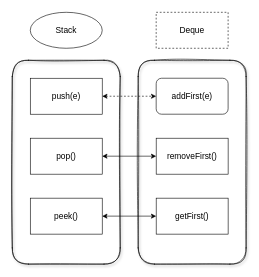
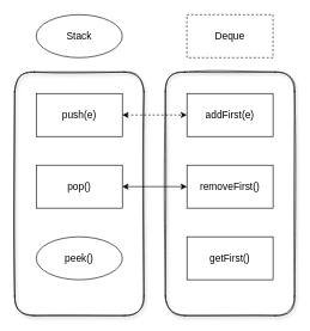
  <mxCell id="0" />
  <mxCell id="1" parent="0" />
  <mxCell id="2" value="" style="rounded=1;whiteSpace=wrap;html=1;fillColor=none;shadow=1;glass=1;sketch=1;fontSize=14;" parent="1" vertex="1"><mxGeometry x="230" y="100" width="180" height="340" as="geometry" /></mxCell>
  <mxCell id="3" value="" style="rounded=1;whiteSpace=wrap;html=1;fillColor=none;shadow=1;glass=1;sketch=1;fontSize=14;" parent="1" vertex="1"><mxGeometry x="20" y="100" width="180" height="340" as="geometry" /></mxCell>
  <mxCell id="4" value="Stack" style="ellipse;whiteSpace=wrap;html=1;fontSize=14;" parent="1" vertex="1"><mxGeometry x="50" y="20" width="120" height="60" as="geometry" /></mxCell>
  <mxCell id="5" value="Deque" style="rounded=0;whiteSpace=wrap;html=1;fontSize=14;dashed=1;" parent="1" vertex="1"><mxGeometry x="260" y="20" width="120" height="60" as="geometry" /></mxCell>
  <mxCell id="6" value="&lt;div style=&quot;font-size: 14px;&quot;&gt;push(e)&lt;/div&gt;" style="rounded=0;whiteSpace=wrap;html=1;fontSize=14;" parent="1" vertex="1"><mxGeometry x="50" y="130" width="120" height="60" as="geometry" /></mxCell>
- <mxCell id="7" value="addFirst(e)" style="whiteSpace=wrap;html=1;fontSize=14;rounded=1;" parent="1" vertex="1"><mxGeometry x="260" y="130" width="120" height="60" as="geometry" /></mxCell>
+ <mxCell id="7" value="addFirst(e)" style="rounded=0;whiteSpace=wrap;html=1;fontSize=14;" parent="1" vertex="1"><mxGeometry x="260" y="130" width="120" height="60" as="geometry" /></mxCell>
  <mxCell id="8" value="" style="endArrow=classic;startArrow=classic;html=1;rounded=0;exitX=1;exitY=0.5;exitDx=0;exitDy=0;entryX=0;entryY=0.5;entryDx=0;entryDy=0;fontSize=14;dashed=1;" parent="1" source="6" target="7" edge="1"><mxGeometry width="50" height="50" relative="1" as="geometry"><mxPoint x="290" y="190" as="sourcePoint" /><mxPoint x="340" y="140" as="targetPoint" /></mxGeometry></mxCell>
  <mxCell id="9" value="pop()" style="rounded=0;whiteSpace=wrap;html=1;fontSize=14;" parent="1" vertex="1"><mxGeometry x="50" y="230" width="120" height="60" as="geometry" /></mxCell>
  <mxCell id="10" value="&lt;div style=&quot;font-size: 14px;&quot;&gt;&lt;span style=&quot;background-color: initial; font-size: 14px;&quot;&gt;removeFirst()&lt;/span&gt;&lt;br style=&quot;font-size: 14px;&quot;&gt;&lt;/div&gt;" style="rounded=0;whiteSpace=wrap;html=1;fontSize=14;" parent="1" vertex="1"><mxGeometry x="260" y="230" width="120" height="60" as="geometry" /></mxCell>
  <mxCell id="11" value="" style="endArrow=classic;startArrow=classic;html=1;rounded=0;exitX=1;exitY=0.5;exitDx=0;exitDy=0;entryX=0;entryY=0.5;entryDx=0;entryDy=0;fontSize=14;" parent="1" source="9" target="10" edge="1"><mxGeometry width="50" height="50" relative="1" as="geometry"><mxPoint x="290" y="290" as="sourcePoint" /><mxPoint x="340" y="240" as="targetPoint" /></mxGeometry></mxCell>
- <mxCell id="12" value="peek()" style="rounded=0;whiteSpace=wrap;html=1;fontSize=14;" parent="1" vertex="1"><mxGeometry x="50" y="330" width="120" height="60" as="geometry" /></mxCell>
+ <mxCell id="12" value="peek()" style="ellipse;whiteSpace=wrap;html=1;fontSize=14;" parent="1" vertex="1"><mxGeometry x="50" y="330" width="120" height="60" as="geometry" /></mxCell>
  <mxCell id="13" value="&lt;div style=&quot;font-size: 14px;&quot;&gt;&lt;span style=&quot;background-color: initial; font-size: 14px;&quot;&gt;getFirst()&lt;/span&gt;&lt;br style=&quot;font-size: 14px;&quot;&gt;&lt;/div&gt;" style="rounded=0;whiteSpace=wrap;html=1;fontSize=14;" parent="1" vertex="1"><mxGeometry x="260" y="330" width="120" height="60" as="geometry" /></mxCell>
- <mxCell id="14" value="" style="endArrow=classic;startArrow=classic;html=1;rounded=0;exitX=1;exitY=0.5;exitDx=0;exitDy=0;entryX=0;entryY=0.5;entryDx=0;entryDy=0;fontSize=14;" parent="1" source="12" target="13" edge="1"><mxGeometry width="50" height="50" relative="1" as="geometry"><mxPoint x="290" y="390" as="sourcePoint" /><mxPoint x="340" y="340" as="targetPoint" /></mxGeometry></mxCell>
